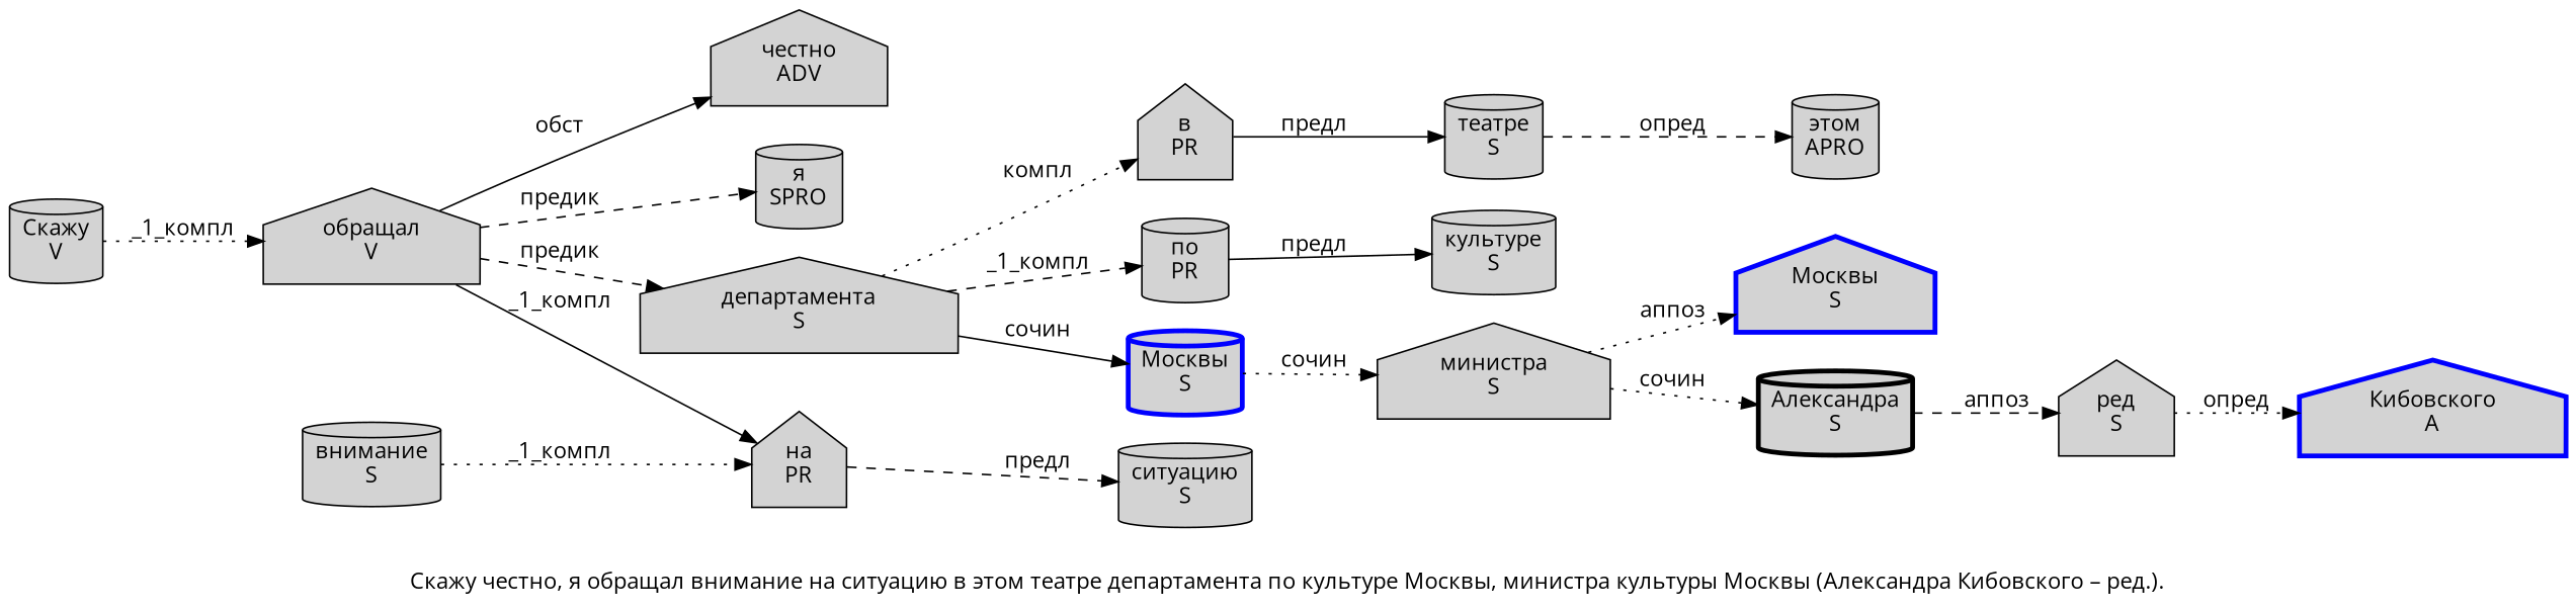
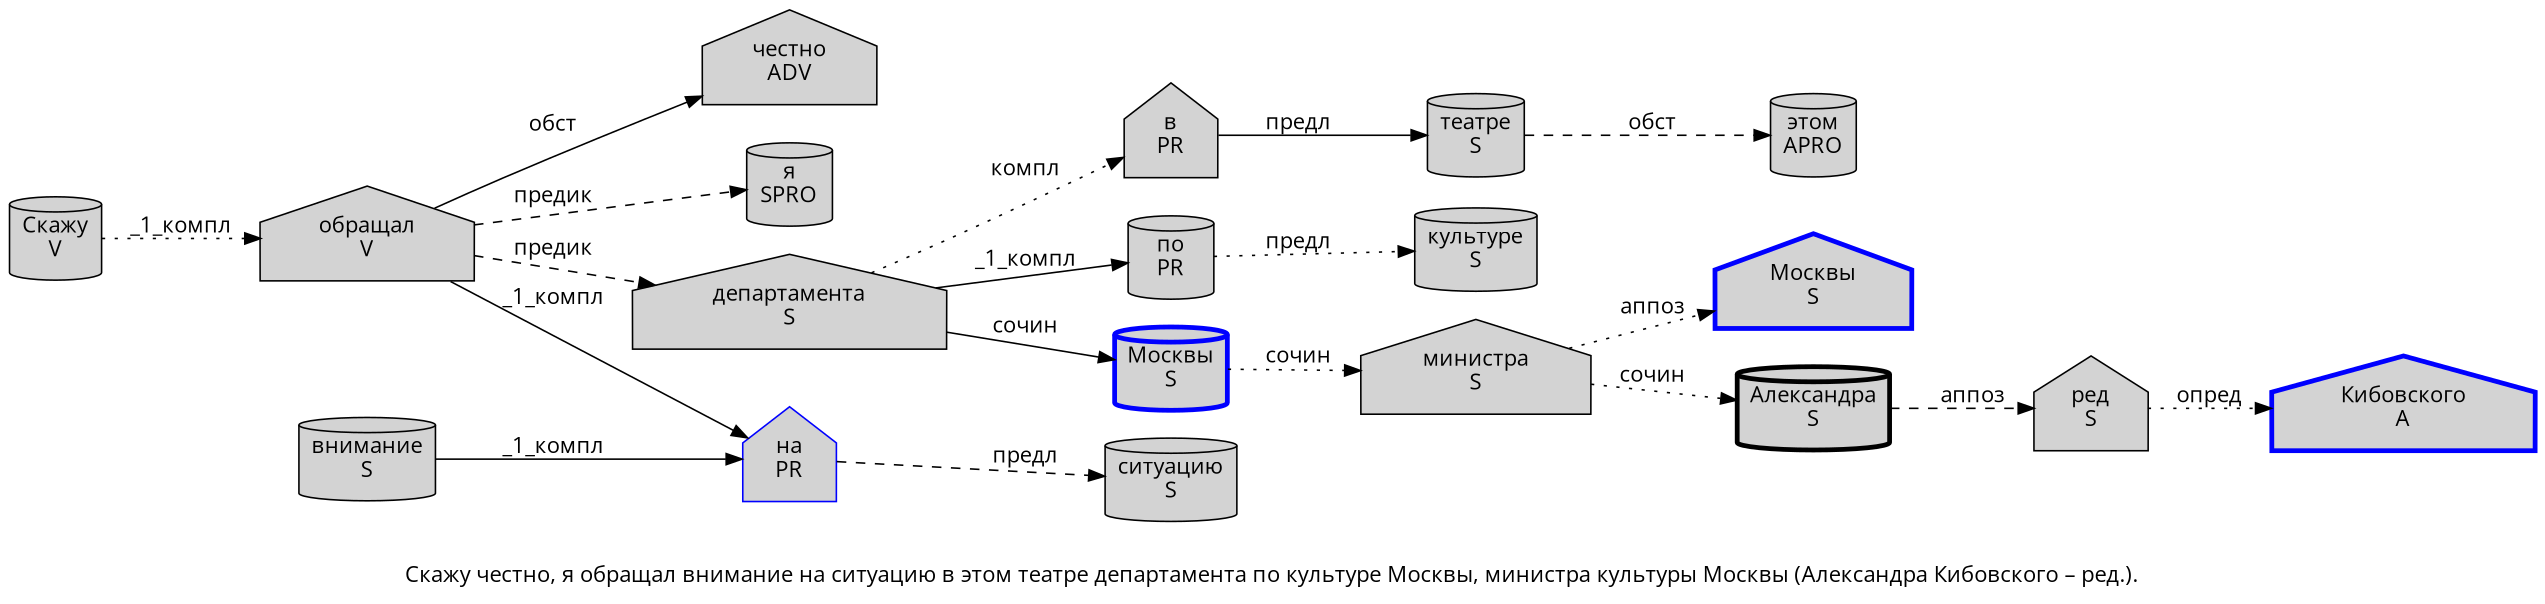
  digraph {
    fontname="Open Sans"
    label="Скажу честно, я обращал внимание на ситуацию в этом театре департамента по культуре Москвы, министра культуры Москвы (Александра Кибовского – ред.)."
    rankdir=LR
    node [fillcolor=lightgray fontname="Open Sans" penwidth=1 shape=cylinder style=filled]
    edge [fontname="Open Sans" style=dotted]
    n1 [label="Скажу\nV"]
    n2 [label="обращал\nV" shape=house]
    n3 [label="честно\nADV" shape=house]
    n4 [label="я\nSPRO"]
    n5 [label="департамента\nS" shape=house]
-   n6 [label="на\nPR" shape=house]
+   n6 [label="на\nPR" shape=house color=blue]
    n7 [label="внимание\nS"]
    n8 [label="в\nPR" shape=house]
    n9 [label="по\nPR"]
    n10 [color=blue label="Москвы\nS" penwidth=3]
    n11 [label="ситуацию\nS"]
    n12 [label="театре\nS"]
    n13 [label="этом\nAPRO"]
    n14 [label="культуре\nS"]
    n15 [label="министра\nS" shape=house]
    n16 [color=blue label="Москвы\nS" penwidth=3 shape=house]
    n17 [color=black label="Александра\nS" penwidth=3]
    n18 [label="ред\nS" shape=house]
    n19 [color=blue label="Кибовского\nA" penwidth=3 shape=house]
    n1 -> n2 [label="_1_компл"]
    n2 -> n3 [label="обст" style=solid]
    n2 -> n4 [label="предик" style=dashed]
    n2 -> n5 [label="предик" style=dashed]
    n2 -> n6 [label="_1_компл" style=solid]
    n5 -> n8 [label="компл"]
-   n5 -> n9 [label="_1_компл" style=dashed]
+   n5 -> n9 [label="_1_компл" style=solid]
    n5 -> n10 [label="сочин" style=solid]
    n6 -> n11 [label="предл" style=dashed]
-   n7 -> n6 [label="_1_компл"]
+   n7 -> n6 [label="_1_компл" style=solid]
    n8 -> n12 [label="предл" style=solid]
-   n9 -> n14 [label="предл" style=solid]
+   n9 -> n14 [label="предл"]
    n10 -> n15 [label="сочин"]
-   n12 -> n13 [label="опред" style=dashed]
+   n12 -> n13 [label="обст" style=dashed]
    n15 -> n16 [label="аппоз"]
    n15 -> n17 [label="сочин"]
    n17 -> n18 [label="аппоз" style=dashed]
    n18 -> n19 [label="опред"]
  }
